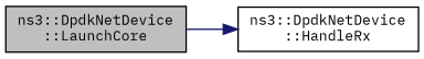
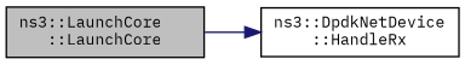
  digraph {
    rankdir=LR
    fontname="IBM Plex Mono"
    node [color=black fontname="IBM Plex Mono" fontsize=10 shape=record style=filled]
-   n1 [fillcolor=grey75 fontcolor=black height=0.2 label="ns3::DpdkNetDevice\l::LaunchCore" width=0.4]
+   n1 [fillcolor=grey75 fontcolor=black height=0.2 label="ns3::LaunchCore\l::LaunchCore" width=0.4]
    n2 [fillcolor=white height=0.2 label="ns3::DpdkNetDevice\l::HandleRx" width=0.4]
    n1 -> n2 [color=midnightblue fontname="IBM Plex Mono" fontsize=10 labelfontname=Helvetica labelfontsize=10 style=solid]
  }
